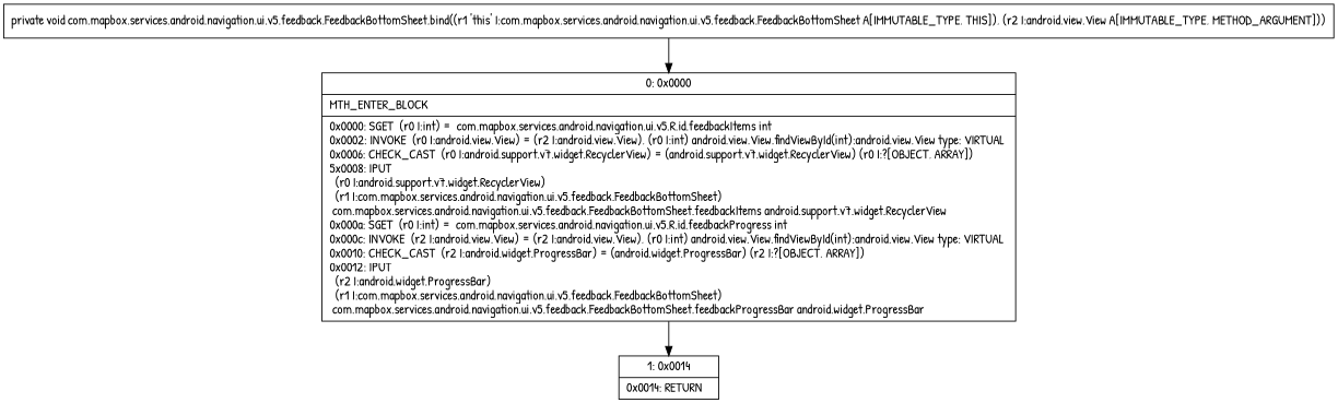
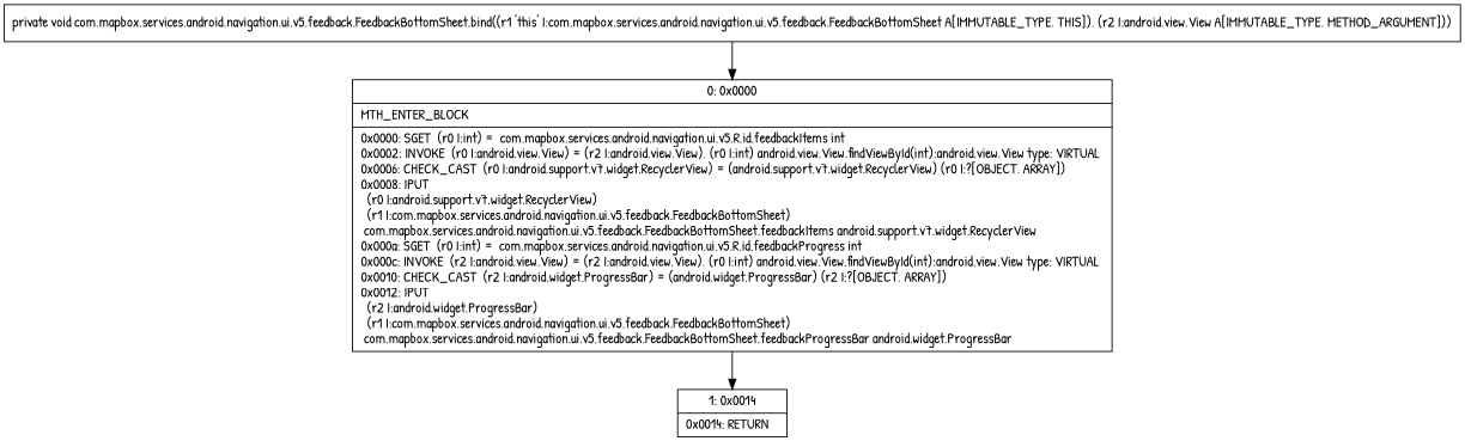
  digraph {
    fontname="Patrick Hand"
    node [shape=record fontname="Patrick Hand"]
    edge [fontname="Patrick Hand"]
-   n1 [label="{0\:\ 0x0000|MTH_ENTER_BLOCK\l|0x0000: SGET  (r0 I:int) =  com.mapbox.services.android.navigation.ui.v5.R.id.feedbackItems int \l0x0002: INVOKE  (r0 I:android.view.View) = (r2 I:android.view.View), (r0 I:int) android.view.View.findViewById(int):android.view.View type: VIRTUAL \l0x0006: CHECK_CAST  (r0 I:android.support.v7.widget.RecyclerView) = (android.support.v7.widget.RecyclerView) (r0 I:?[OBJECT, ARRAY]) \l5x0008: IPUT  \l  (r0 I:android.support.v7.widget.RecyclerView)\l  (r1 I:com.mapbox.services.android.navigation.ui.v5.feedback.FeedbackBottomSheet)\l com.mapbox.services.android.navigation.ui.v5.feedback.FeedbackBottomSheet.feedbackItems android.support.v7.widget.RecyclerView \l0x000a: SGET  (r0 I:int) =  com.mapbox.services.android.navigation.ui.v5.R.id.feedbackProgress int \l0x000c: INVOKE  (r2 I:android.view.View) = (r2 I:android.view.View), (r0 I:int) android.view.View.findViewById(int):android.view.View type: VIRTUAL \l0x0010: CHECK_CAST  (r2 I:android.widget.ProgressBar) = (android.widget.ProgressBar) (r2 I:?[OBJECT, ARRAY]) \l0x0012: IPUT  \l  (r2 I:android.widget.ProgressBar)\l  (r1 I:com.mapbox.services.android.navigation.ui.v5.feedback.FeedbackBottomSheet)\l com.mapbox.services.android.navigation.ui.v5.feedback.FeedbackBottomSheet.feedbackProgressBar android.widget.ProgressBar \l}"]
+   n1 [label="{0\:\ 0x0000|MTH_ENTER_BLOCK\l|0x0000: SGET  (r0 I:int) =  com.mapbox.services.android.navigation.ui.v5.R.id.feedbackItems int \l0x0002: INVOKE  (r0 I:android.view.View) = (r2 I:android.view.View), (r0 I:int) android.view.View.findViewById(int):android.view.View type: VIRTUAL \l0x0006: CHECK_CAST  (r0 I:android.support.v7.widget.RecyclerView) = (android.support.v7.widget.RecyclerView) (r0 I:?[OBJECT, ARRAY]) \l0x0008: IPUT  \l  (r0 I:android.support.v7.widget.RecyclerView)\l  (r1 I:com.mapbox.services.android.navigation.ui.v5.feedback.FeedbackBottomSheet)\l com.mapbox.services.android.navigation.ui.v5.feedback.FeedbackBottomSheet.feedbackItems android.support.v7.widget.RecyclerView \l0x000a: SGET  (r0 I:int) =  com.mapbox.services.android.navigation.ui.v5.R.id.feedbackProgress int \l0x000c: INVOKE  (r2 I:android.view.View) = (r2 I:android.view.View), (r0 I:int) android.view.View.findViewById(int):android.view.View type: VIRTUAL \l0x0010: CHECK_CAST  (r2 I:android.widget.ProgressBar) = (android.widget.ProgressBar) (r2 I:?[OBJECT, ARRAY]) \l0x0012: IPUT  \l  (r2 I:android.widget.ProgressBar)\l  (r1 I:com.mapbox.services.android.navigation.ui.v5.feedback.FeedbackBottomSheet)\l com.mapbox.services.android.navigation.ui.v5.feedback.FeedbackBottomSheet.feedbackProgressBar android.widget.ProgressBar \l}"]
    n2 [label="{1\:\ 0x0014|0x0014: RETURN   \l}"]
    n3 [label="{private void com.mapbox.services.android.navigation.ui.v5.feedback.FeedbackBottomSheet.bind((r1 'this' I:com.mapbox.services.android.navigation.ui.v5.feedback.FeedbackBottomSheet A[IMMUTABLE_TYPE, THIS]), (r2 I:android.view.View A[IMMUTABLE_TYPE, METHOD_ARGUMENT])) }"]
    n1 -> n2
    n3 -> n1
  }
